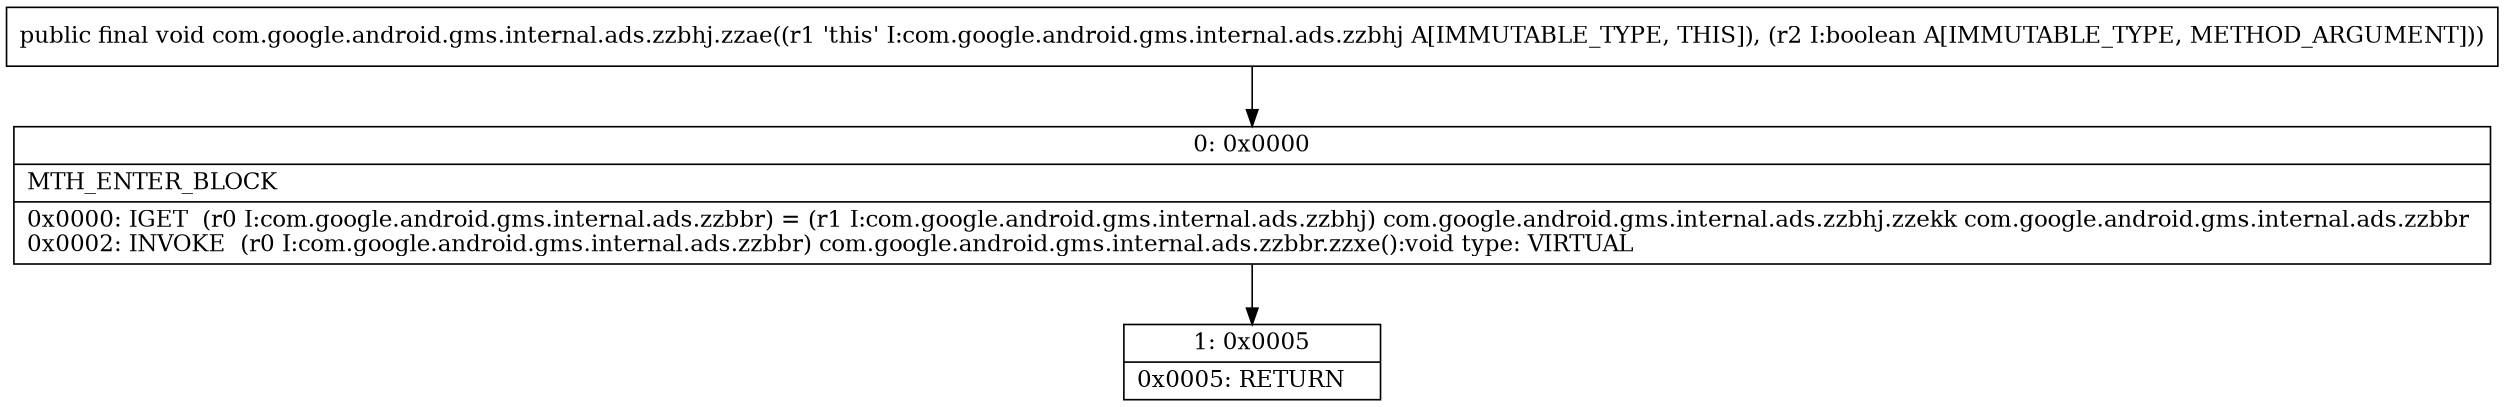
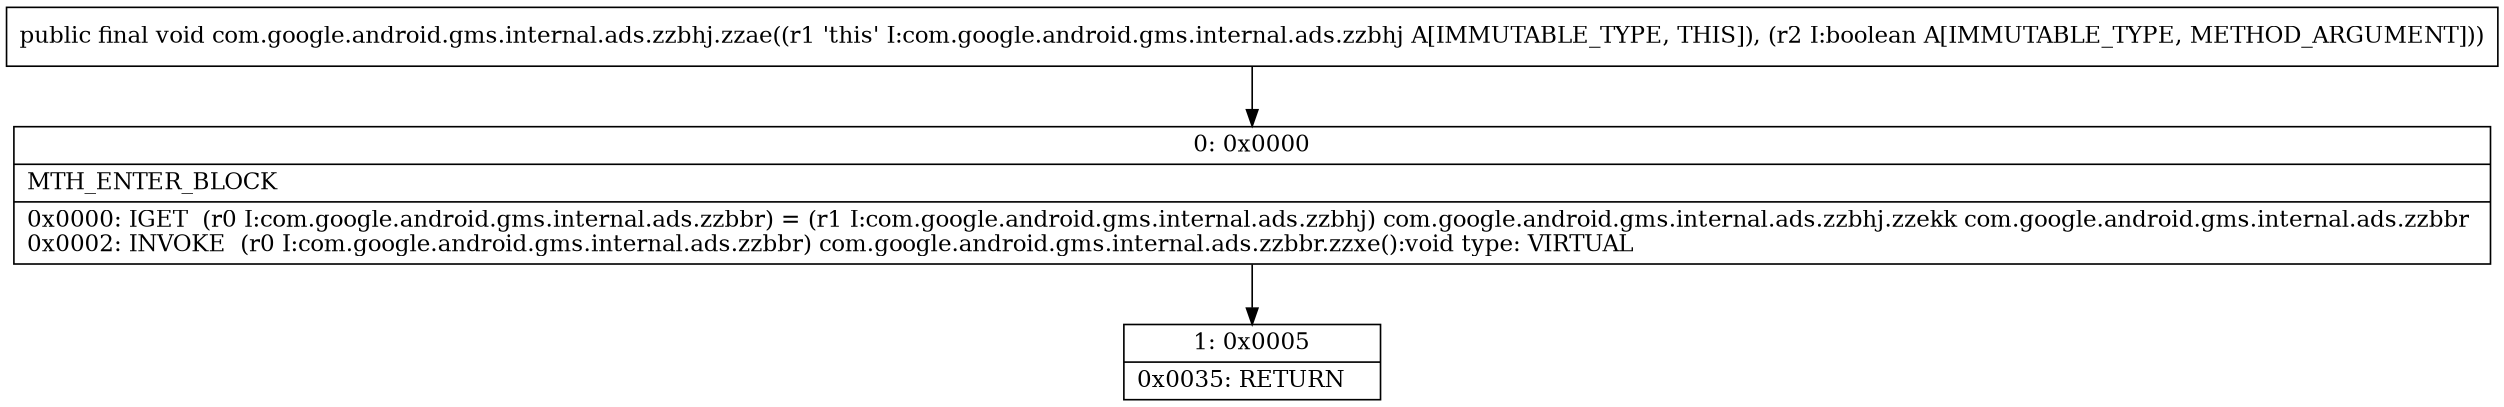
  digraph {
    node [shape=record]
    n1 [label="{0\:\ 0x0000|MTH_ENTER_BLOCK\l|0x0000: IGET  (r0 I:com.google.android.gms.internal.ads.zzbbr) = (r1 I:com.google.android.gms.internal.ads.zzbhj) com.google.android.gms.internal.ads.zzbhj.zzekk com.google.android.gms.internal.ads.zzbbr \l0x0002: INVOKE  (r0 I:com.google.android.gms.internal.ads.zzbbr) com.google.android.gms.internal.ads.zzbbr.zzxe():void type: VIRTUAL \l}"]
-   n2 [label="{1\:\ 0x0005|0x0005: RETURN   \l}"]
+   n2 [label="{1\:\ 0x0005|0x0035: RETURN   \l}"]
    n3 [label="{public final void com.google.android.gms.internal.ads.zzbhj.zzae((r1 'this' I:com.google.android.gms.internal.ads.zzbhj A[IMMUTABLE_TYPE, THIS]), (r2 I:boolean A[IMMUTABLE_TYPE, METHOD_ARGUMENT])) }"]
    n1 -> n2
    n3 -> n1
  }
